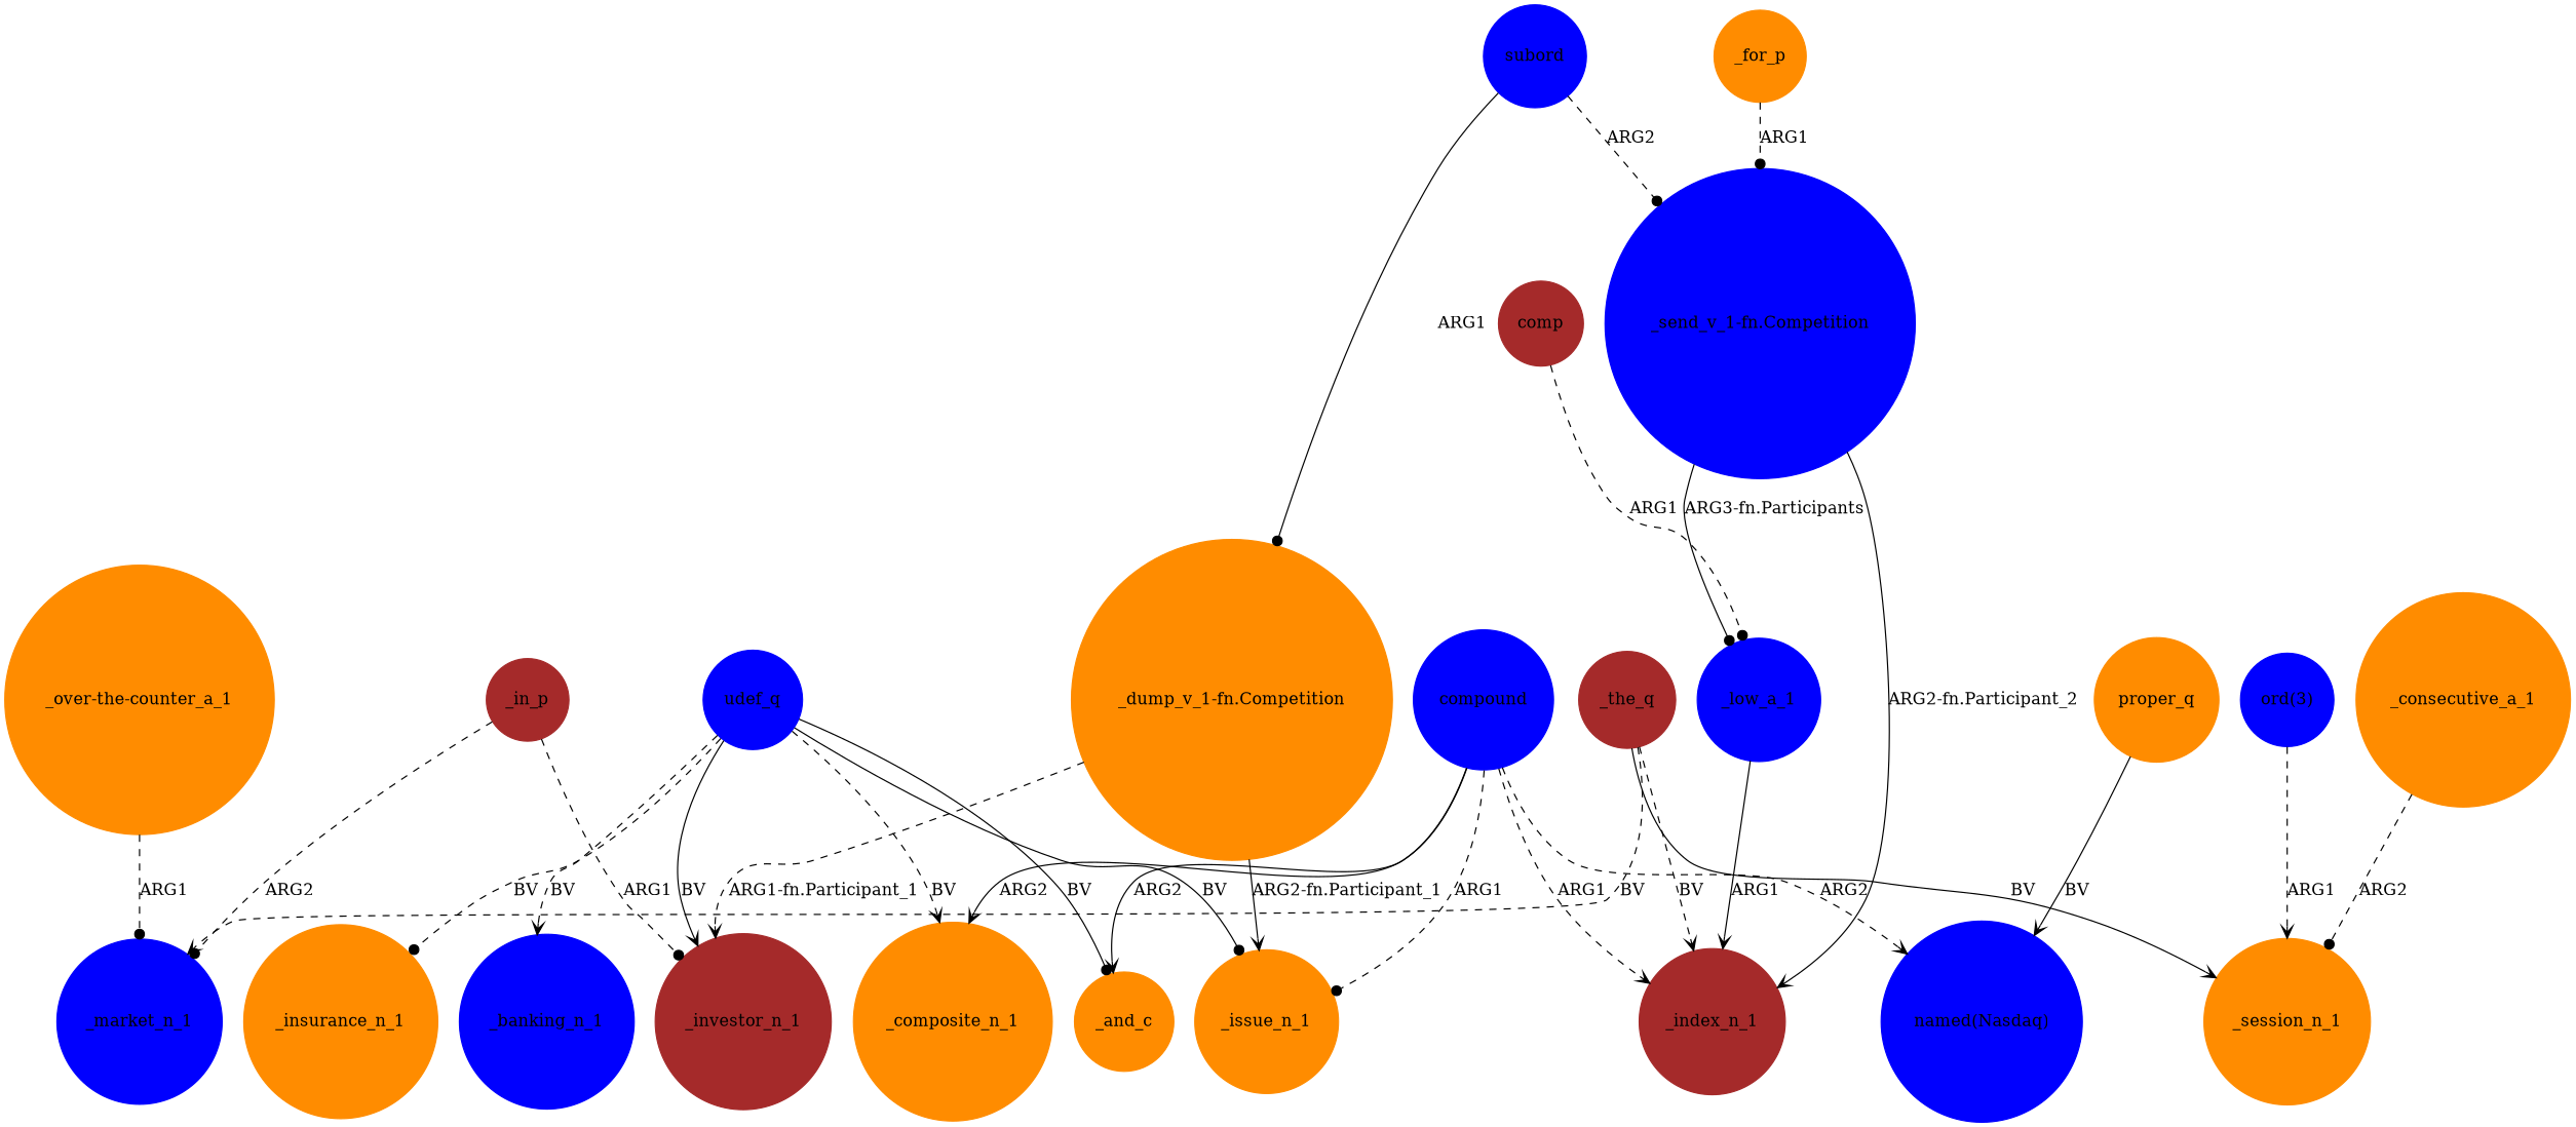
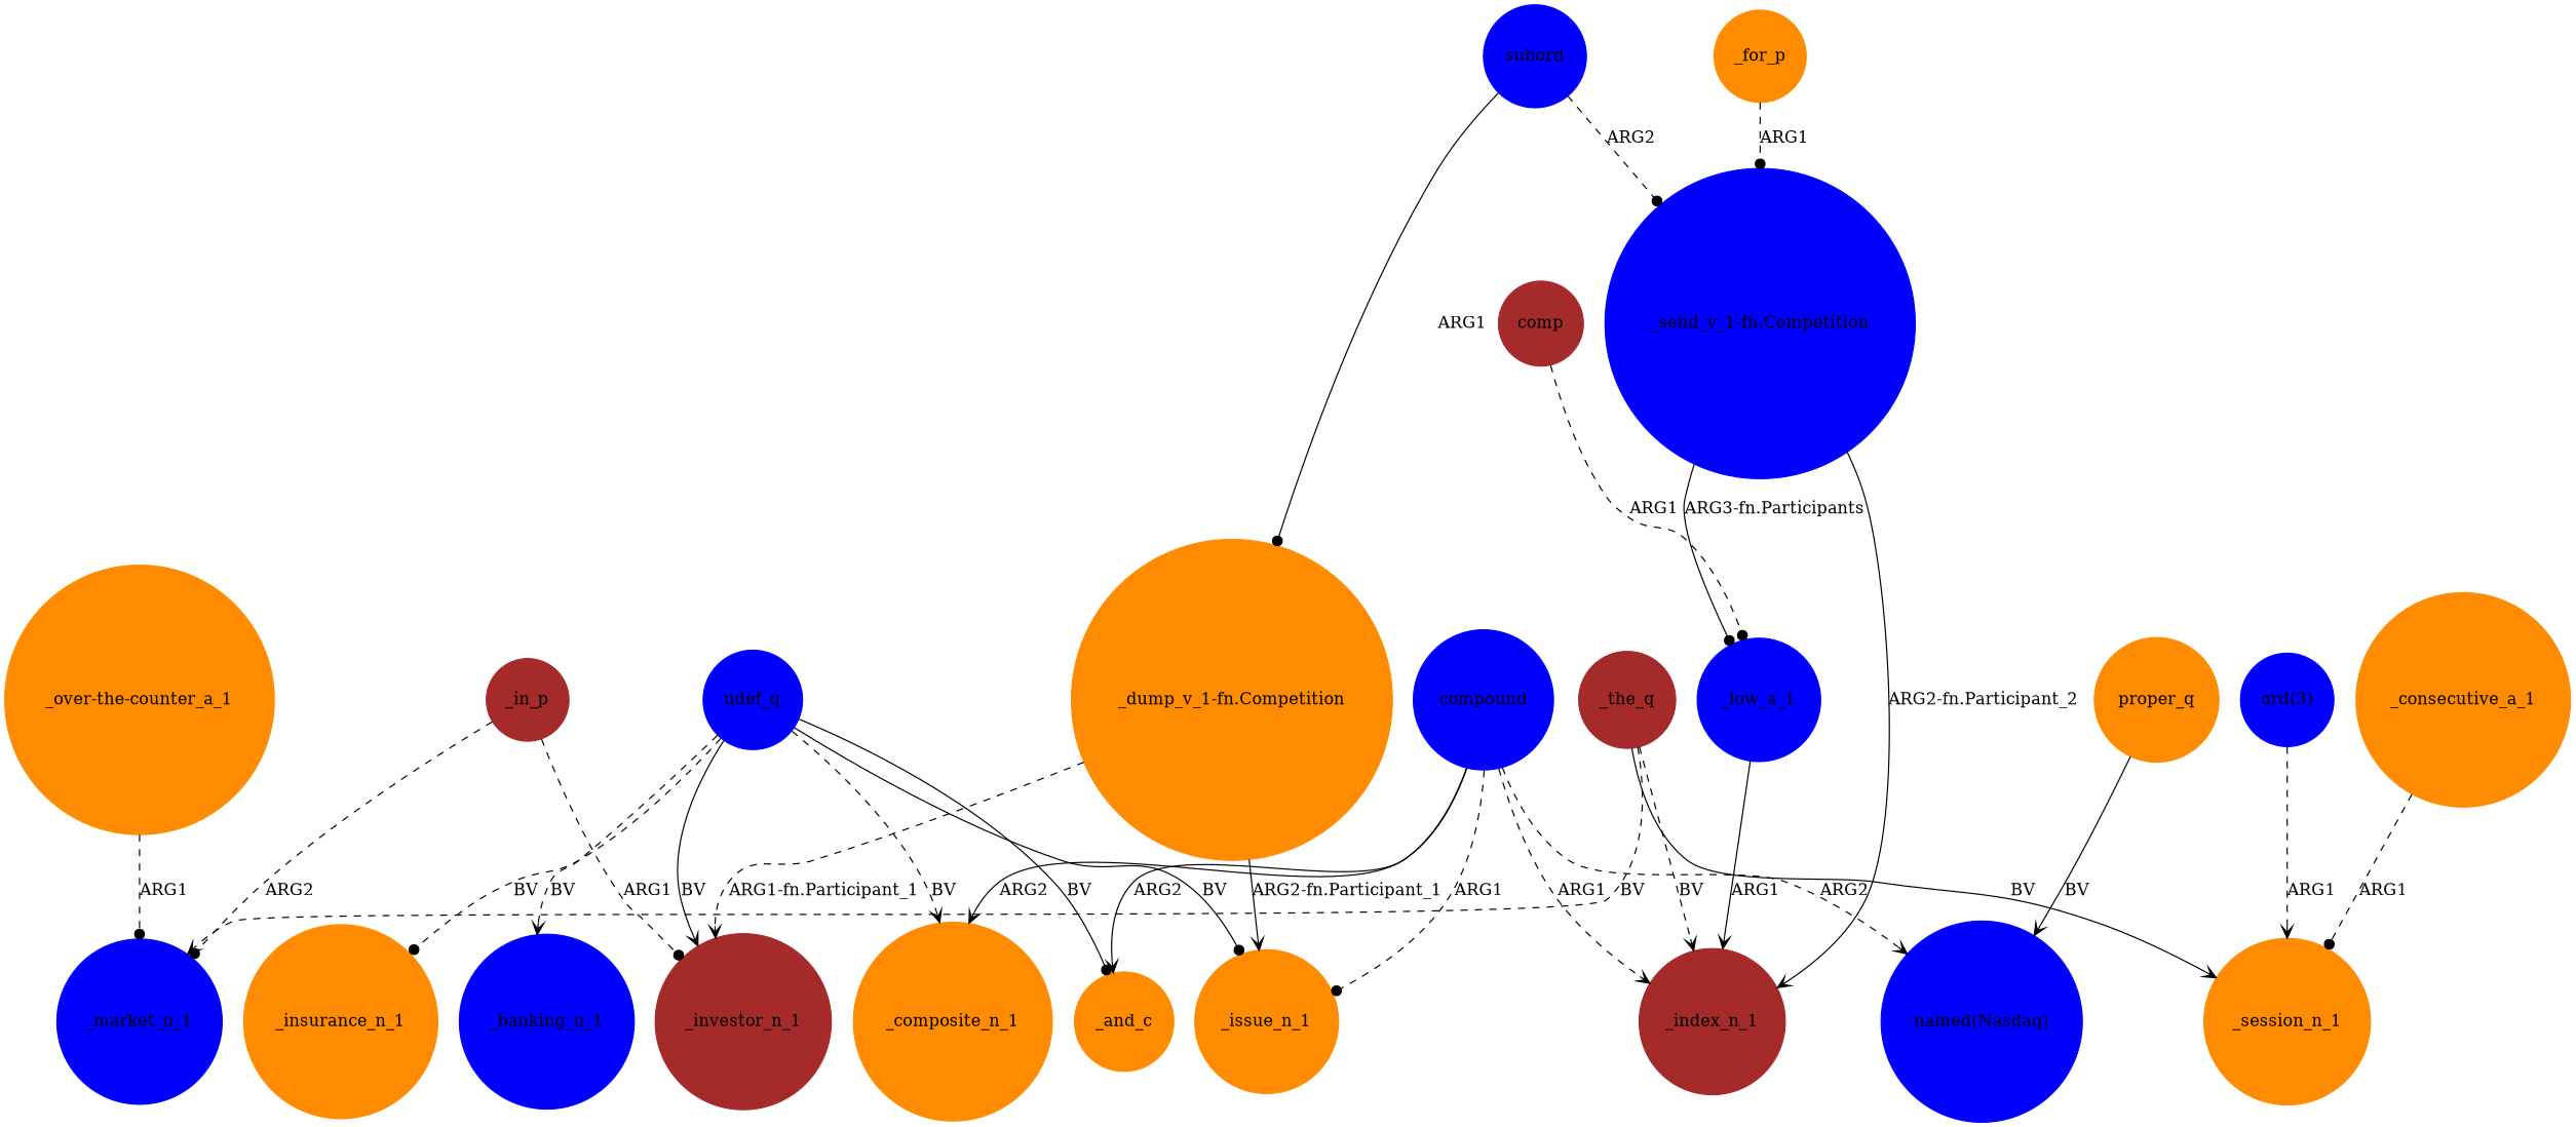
  digraph {
    node [color=darkorange shape=circle style=filled]
    edge [arrowhead=vee style=dashed]
    udef_q [color=blue]
    _insurance_n_1
    _issue_n_1
    _and_c
    _investor_n_1 [color=brown]
    _banking_n_1 [color=blue]
    _composite_n_1
    "ord(3)" [color=blue]
    _session_n_1
    comp [color=brown]
    _low_a_1 [color=blue]
    _index_n_1 [color=brown]
    subord [color=blue]
    "_send_v_1-fn.Competition" [color=blue]
    "_dump_v_1-fn.Competition"
    "named(Nasdaq)" [color=blue]
    proper_q
    _the_q [color=brown]
    _market_n_1 [color=blue]
    compound [color=blue]
    _in_p [color=brown]
    "_over-the-counter_a_1"
    _for_p
    _consecutive_a_1
    udef_q -> _insurance_n_1 [arrowhead=dot label=BV]
    udef_q -> _issue_n_1 [arrowhead=dot label=BV style=solid]
    udef_q -> _and_c [arrowhead=dot label=BV style=solid]
    udef_q -> _investor_n_1 [label=BV style=solid]
    udef_q -> _banking_n_1 [label=BV]
    udef_q -> _composite_n_1 [label=BV]
    "ord(3)" -> _session_n_1 [label=ARG1]
    comp -> _low_a_1 [arrowhead=dot label=ARG1]
    _low_a_1 -> _index_n_1 [label=ARG1 style=solid]
    subord -> "_send_v_1-fn.Competition" [arrowhead=dot label=ARG2]
    subord -> "_dump_v_1-fn.Competition" [arrowhead=dot label=ARG1 style=solid]
    "_send_v_1-fn.Competition" -> _low_a_1 [arrowhead=dot label="ARG3-fn.Participants" style=solid]
    "_send_v_1-fn.Competition" -> _index_n_1 [label="ARG2-fn.Participant_2" style=solid]
    "_dump_v_1-fn.Competition" -> _issue_n_1 [label="ARG2-fn.Participant_1" style=solid]
    "_dump_v_1-fn.Competition" -> _investor_n_1 [label="ARG1-fn.Participant_1"]
    proper_q -> "named(Nasdaq)" [label=BV style=solid]
    _the_q -> _session_n_1 [label=BV style=solid]
    _the_q -> _index_n_1 [label=BV]
    _the_q -> _market_n_1 [label=BV]
    compound -> _issue_n_1 [arrowhead=dot label=ARG1]
    compound -> _and_c [label=ARG2 style=solid]
    compound -> _composite_n_1 [label=ARG2 style=solid]
    compound -> _index_n_1 [label=ARG1]
    compound -> "named(Nasdaq)" [label=ARG2]
    _in_p -> _investor_n_1 [arrowhead=dot label=ARG1]
    _in_p -> _market_n_1 [arrowhead=dot label=ARG2]
    "_over-the-counter_a_1" -> _market_n_1 [arrowhead=dot label=ARG1]
    _for_p -> "_send_v_1-fn.Competition" [arrowhead=dot label=ARG1]
-   _consecutive_a_1 -> _session_n_1 [arrowhead=dot label=ARG2]
+   _consecutive_a_1 -> _session_n_1 [arrowhead=dot label=ARG1]
  }
